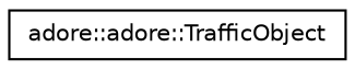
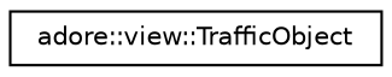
  digraph {
    rankdir=LR
-   n1 [color=black fillcolor=white fontname=Helvetica fontsize=10 height=0.2 label="adore::adore::TrafficObject" shape=record style=filled width=0.4]
+   n1 [color=black fillcolor=white fontname=Helvetica fontsize=10 height=0.2 label="adore::view::TrafficObject" shape=record style=filled width=0.4]
  }
